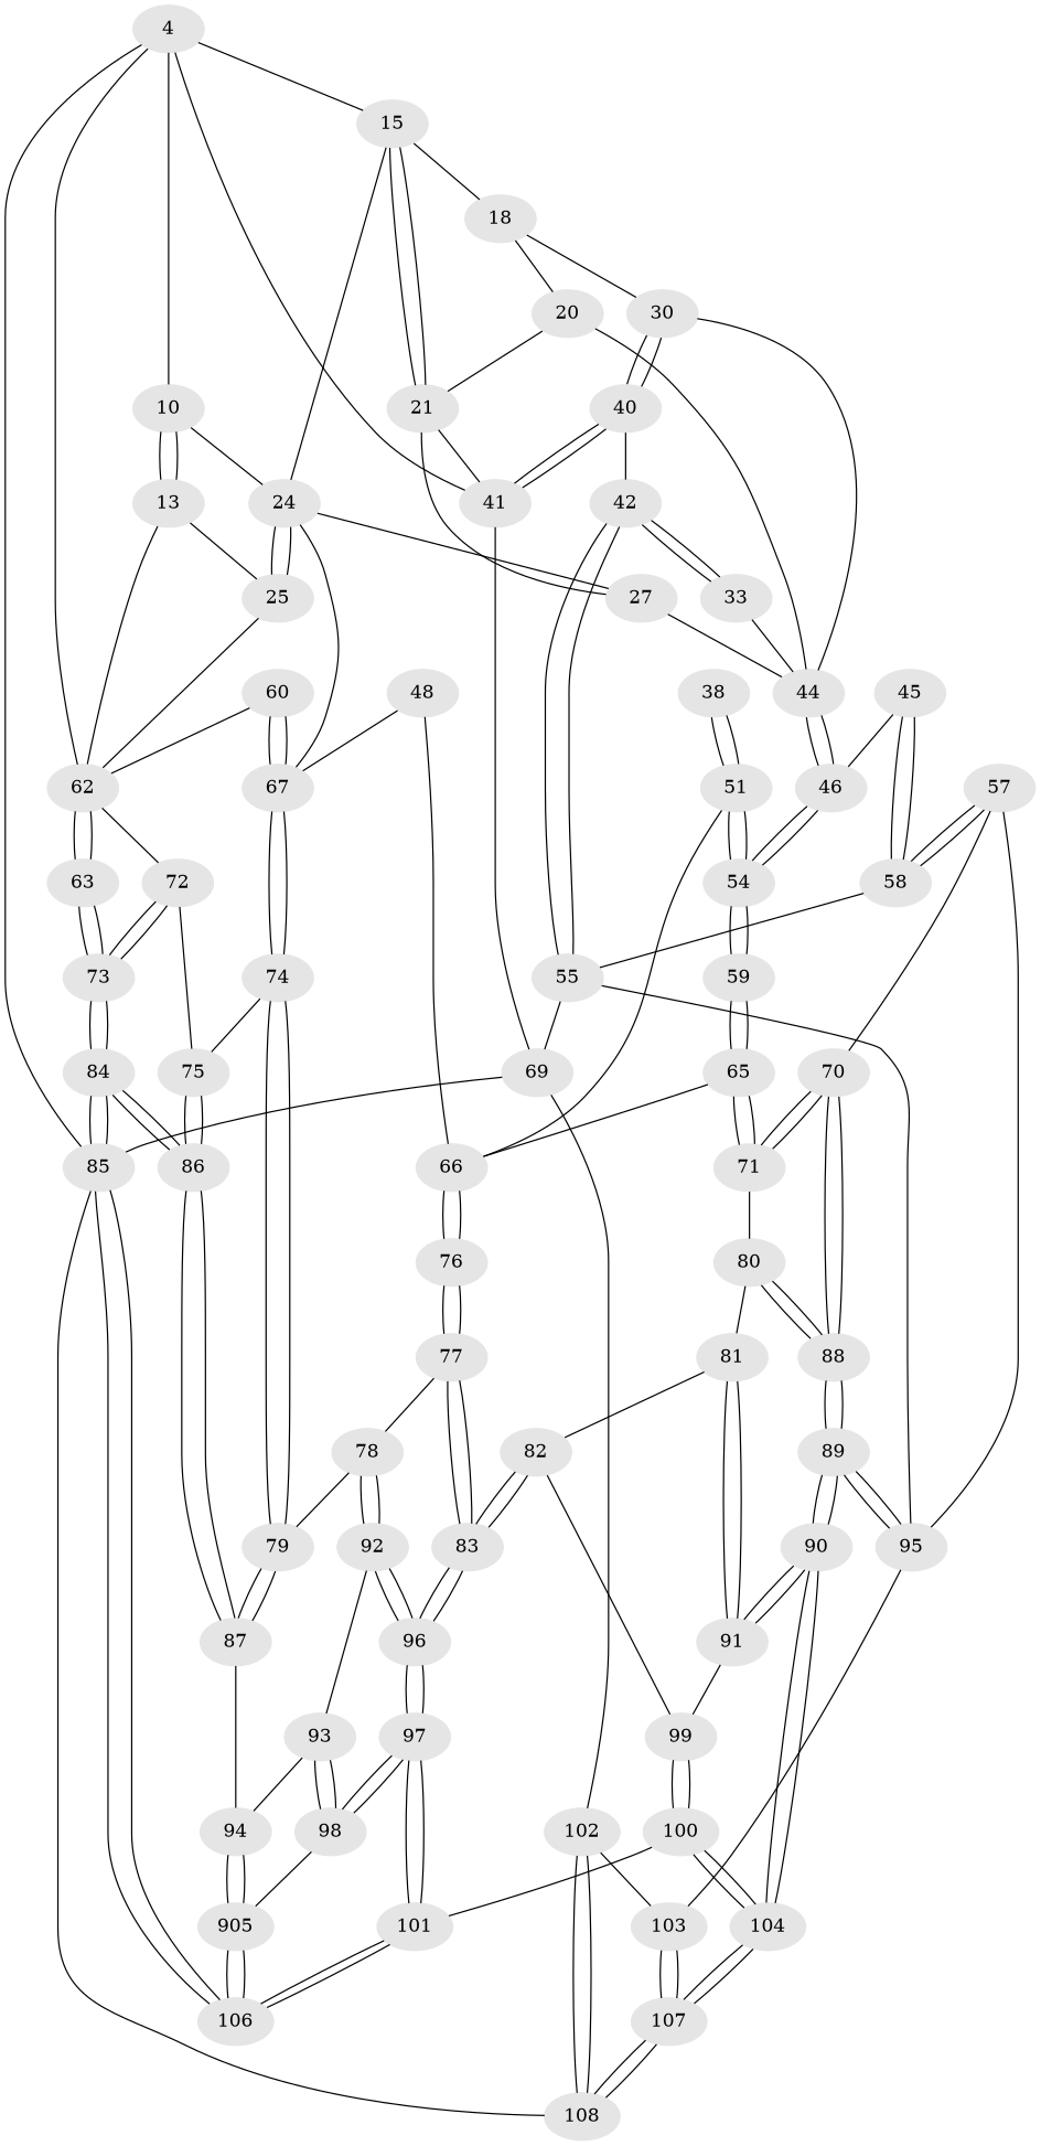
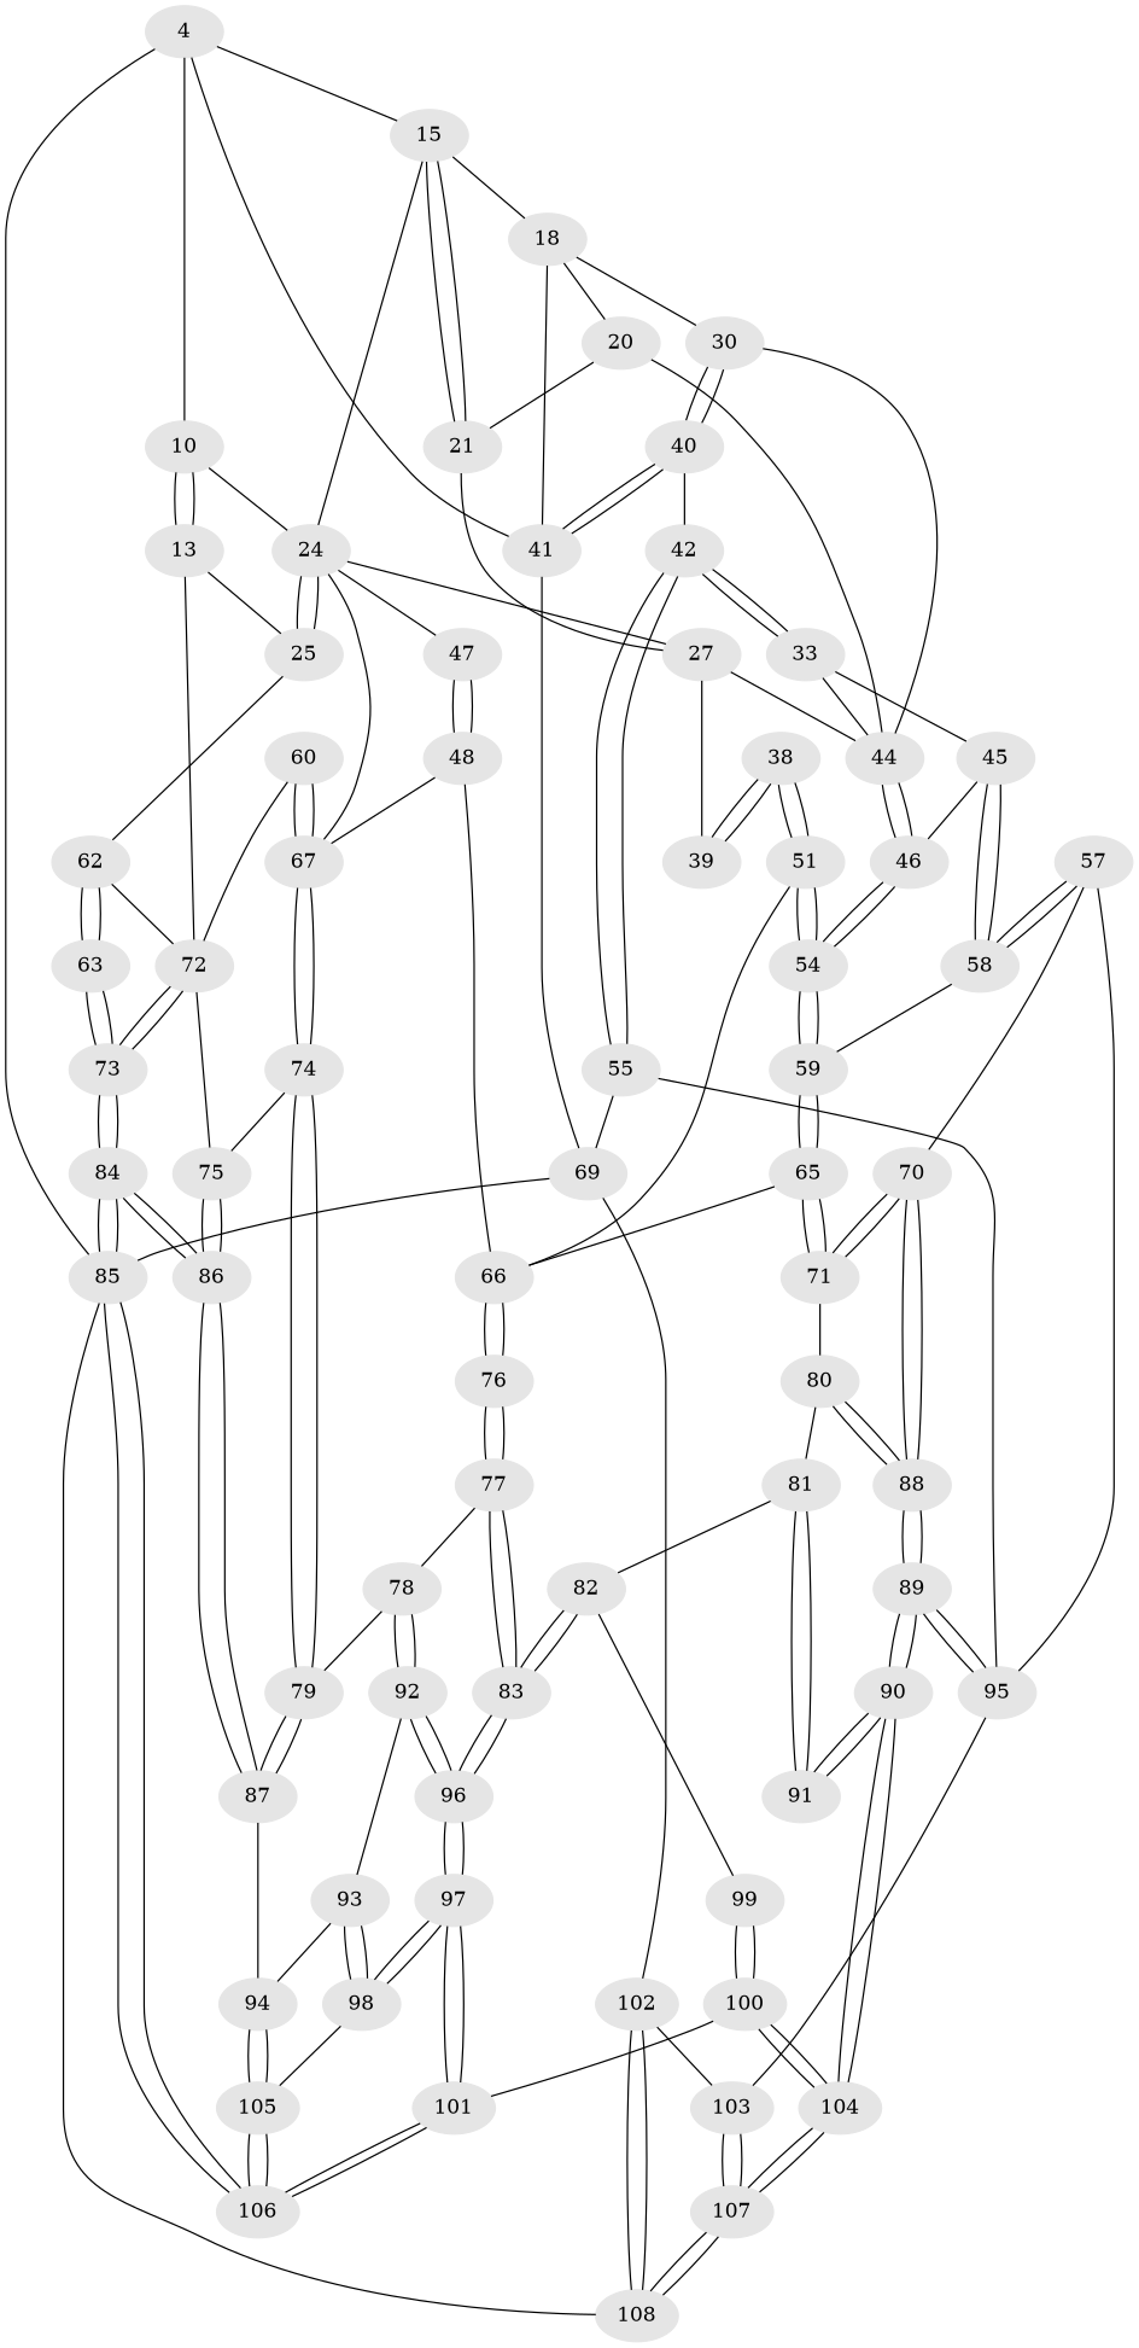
  graph {
    node [color=gray90 style=filled]
    4 [super="+3"]
    10 [super="+5"]
    15 [super="+6+14"]
    41 [super="+16"]
    62 [super="+61+36+12+11"]
    85 [super="+68"]
    13
    24 [super="+23"]
    18 [super="+17"]
    21
    69 [super="+64"]
    63
    72
    106
    108
    25 [super="+22"]
    27 [super="+26"]
+   47 [super="+29"]
    67 [super="+49+50"]
    20 [super="+19"]
    30
    44 [super="+35+34+31+33"]
    40
    46
+   39 [super="+28"]
    48
    74
    42
    38
    51
    54
    66 [super="+53"]
    n33 [label=33]
    55
    102
    45
    95 [super="+56"]
    58
    59
    76
    65
    103
    57
    70
    71
    88
    60
    73
    75
    84
    80
    77
    79
    89
    81
    86
    87
    78
    83
    92
    96
    93
    94
    82
    91
    99
    100
    97
-   105 [label=905]
+   105
    90
    104
    107
    98
    101
    4 -- 10
    4 -- 15 [weight=2]
    4 -- 41
-   4 -- 62
    4 -- 85 [weight=2]
    10 -- 13
    10 -- 13
    10 -- 24
    15 -- 24
    15 -- 18
    15 -- 21
    15 -- 21
    41 -- 69
    62 -- 63 [weight=2]
    62 -- 63
    62 -- 72
    85 -- 106
    85 -- 106
    85 -- 108
-   13 -- 62
+   13 -- 72
    13 -- 25
    24 -- 25 [weight=2]
    24 -- 25
    24 -- 27
+   24 -- 47
    24 -- 67
-   21 -- 41
+   18 -- 41
    18 -- 20
    18 -- 30
    21 -- 27
    69 -- 85
    69 -- 102
    63 -- 73
    63 -- 73
    72 -- 73
    72 -- 73
    72 -- 75
    25 -- 62
    27 -- 44
+   27 -- 39
+   47 -- 48
+   47 -- 48
    67 -- 74
    67 -- 74
    20 -- 21
    20 -- 44 [weight=2]
    30 -- 44
    30 -- 40
    30 -- 40
    44 -- 46
    44 -- 46
    40 -- 41
    40 -- 41
    40 -- 42
    46 -- 54
    46 -- 54
    48 -- 67
    48 -- 66
    74 -- 75
    74 -- 79
    74 -- 79
    42 -- n33
    42 -- n33
    42 -- 55
    42 -- 55
+   38 -- 39
+   38 -- 39
    38 -- 51
    38 -- 51
    51 -- 54
    51 -- 54
    51 -- 66
    54 -- 59
    54 -- 59
    66 -- 76 [weight=2]
    66 -- 76
    n33 -- 44
+   n33 -- 45
    55 -- 69
    55 -- 95
    102 -- 108
    102 -- 108
    102 -- 103
    45 -- 46
    45 -- 58
    45 -- 58
    95 -- 103
-   58 -- 55
+   58 -- 59
    59 -- 65
    59 -- 65
    76 -- 77
    76 -- 77
    65 -- 66
    65 -- 71
    65 -- 71
    103 -- 107
    103 -- 107
    57 -- 95
    57 -- 58
    57 -- 58
    57 -- 70
    70 -- 71
    70 -- 71
    70 -- 88
    70 -- 88
    71 -- 80
    88 -- 89
    88 -- 89
-   60 -- 62
+   60 -- 72
    60 -- 67 [weight=2]
    60 -- 67
    73 -- 84
    73 -- 84
    75 -- 86
    75 -- 86
    84 -- 85
    84 -- 85
    84 -- 86
    84 -- 86
    80 -- 88
    80 -- 88
    80 -- 81
    77 -- 78
    77 -- 83
    77 -- 83
    79 -- 87
    79 -- 87
    89 -- 95
    89 -- 95
    89 -- 90
    89 -- 90
    81 -- 82
    81 -- 91
    81 -- 91
    86 -- 87
    86 -- 87
    87 -- 94
    78 -- 79
    78 -- 92
    78 -- 92
    83 -- 96
    83 -- 96
    92 -- 96
    92 -- 96
    92 -- 93
    96 -- 97
    96 -- 97
    93 -- 94
    93 -- 98
    93 -- 98
    94 -- 105
    94 -- 105
    82 -- 83
    82 -- 83
    82 -- 99
-   91 -- 99
    99 -- 100
    99 -- 100
    100 -- 104
    100 -- 104
    100 -- 101
    97 -- 98
    97 -- 98
    97 -- 101
    97 -- 101
    105 -- 106
    105 -- 106
    90 -- 91
    90 -- 91
    90 -- 104
    90 -- 104
    104 -- 107
    104 -- 107
    107 -- 108
    107 -- 108
    98 -- 105
    101 -- 106
    101 -- 106
  }
